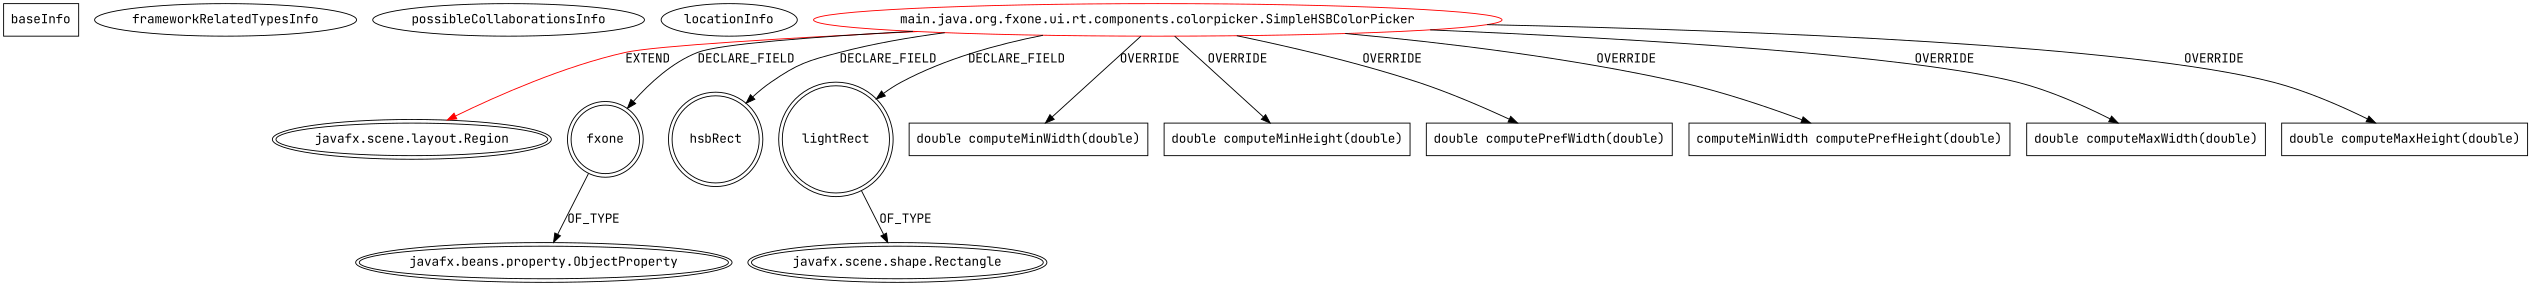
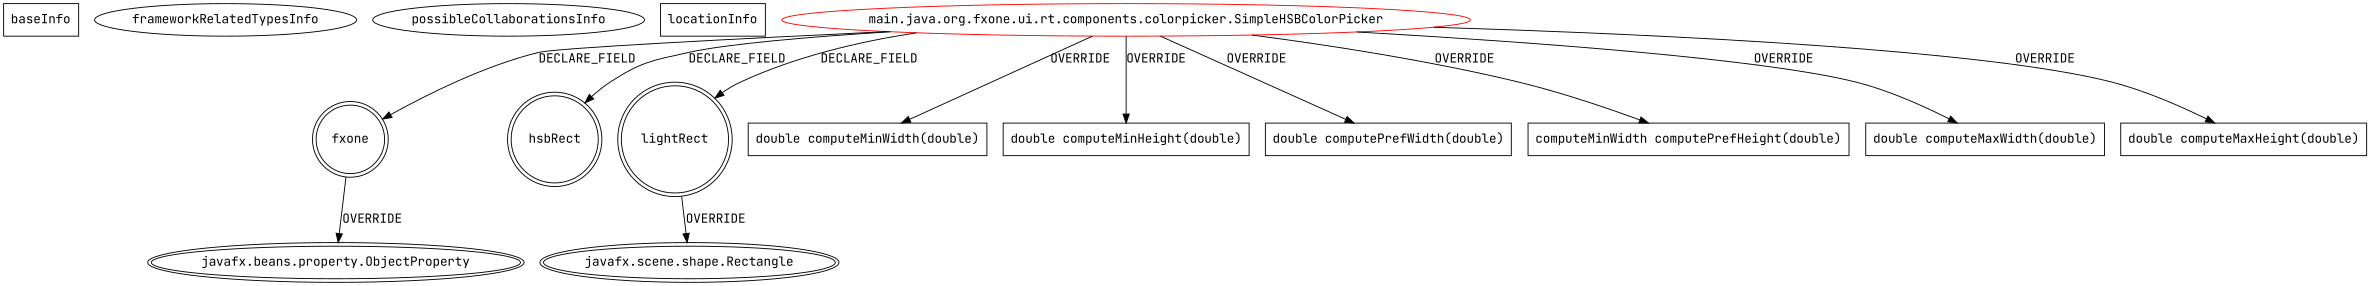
  digraph {
    fontname="JetBrains Mono"
    node [fontname="JetBrains Mono" isFrameworkType=false vertexType=OVERRIDING_METHOD_DECLARATION]
    edge [fontname="JetBrains Mono"]
    baseInfo [category=extension_graph graphId=1896 isAnonymous=false possibleRelation=false shape=box isFrameworkType="" vertexType=""]
    frameworkRelatedTypesInfo [0="javafx.scene.layout.Region" isFrameworkType="" vertexType=""]
    possibleCollaborationsInfo [isFrameworkType="" vertexType=""]
-   locationInfo [contextSignature=SimpleHSBColorPicker filePath="/atsticks-FXOne/FXOne-master/org.fxone/fxone-ui/src/main/java/org/fxone/ui/rt/components/colorpicker/SimpleHSBColorPicker.java" graphId=1896 projectName="atsticks-FXOne" isFrameworkType="" vertexType=""]
+   locationInfo [contextSignature=SimpleHSBColorPicker filePath="/atsticks-FXOne/FXOne-master/org.fxone/fxone-ui/src/main/java/org/fxone/ui/rt/components/colorpicker/SimpleHSBColorPicker.java" graphId=1896 projectName="atsticks-FXOne" shape=box isFrameworkType="" vertexType=""]
    n5 [color=red label="main.java.org.fxone.ui.rt.components.colorpicker.SimpleHSBColorPicker" vertexType=ROOT_CLIENT_CLASS_DECLARATION]
-   n6 [isFrameworkType=true label="javafx.scene.layout.Region" peripheries=2 vertexType=FRAMEWORK_CLASS_TYPE]
    n7 [isFrameworkType=true label=fxone peripheries=2 shape=circle vertexType=FIELD_DECLARATION]
    n8 [isFrameworkType=true label=hsbRect peripheries=2 shape=circle vertexType=FIELD_DECLARATION]
    n9 [isFrameworkType=true label=lightRect peripheries=2 shape=circle vertexType=FIELD_DECLARATION]
    n10 [label="double computeMinWidth(double)" shape=box]
    n11 [label="double computeMinHeight(double)" shape=box]
    n12 [label="double computePrefWidth(double)" shape=box]
    n13 [label="computeMinWidth computePrefHeight(double)" shape=box]
    n14 [label="double computeMaxWidth(double)" shape=box]
    n15 [label="double computeMaxHeight(double)" shape=box]
    n16 [isFrameworkType=true label="javafx.beans.property.ObjectProperty" peripheries=2 vertexType=FRAMEWORK_CLASS_TYPE]
    n17 [isFrameworkType=true label="javafx.scene.shape.Rectangle" peripheries=2 vertexType=FRAMEWORK_CLASS_TYPE]
-   n5 -> n6 [color=red label=EXTEND]
    n5 -> n7 [label=DECLARE_FIELD]
    n5 -> n8 [label=DECLARE_FIELD]
    n5 -> n9 [label=DECLARE_FIELD]
    n5 -> n10 [label=OVERRIDE]
    n5 -> n11 [label=OVERRIDE]
    n5 -> n12 [label=OVERRIDE]
    n5 -> n13 [label=OVERRIDE]
    n5 -> n14 [label=OVERRIDE]
    n5 -> n15 [label=OVERRIDE]
-   n7 -> n16 [label=OF_TYPE]
-   n9 -> n17 [label=OF_TYPE]
+   n7 -> n16 [label=OVERRIDE]
+   n9 -> n17 [label=OVERRIDE]
  }
